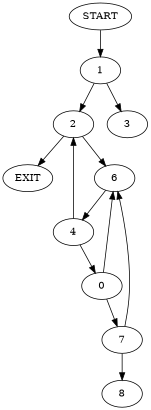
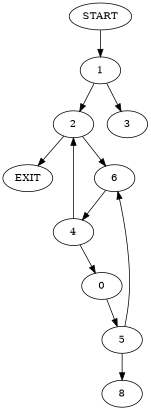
  digraph {
    n1 [label=START]
    1
    2
    3
    n5 [label=EXIT]
    6
    4
    n8 [label=0]
-   7
+   7 [label=5]
    8
    n1 -> 1
    1 -> 2
    1 -> 3
    2 -> n5
    2 -> 6
    6 -> 4
    4 -> 2
    4 -> n8
-   n8 -> 6
    n8 -> 7
    7 -> 6
    7 -> 8
  }
